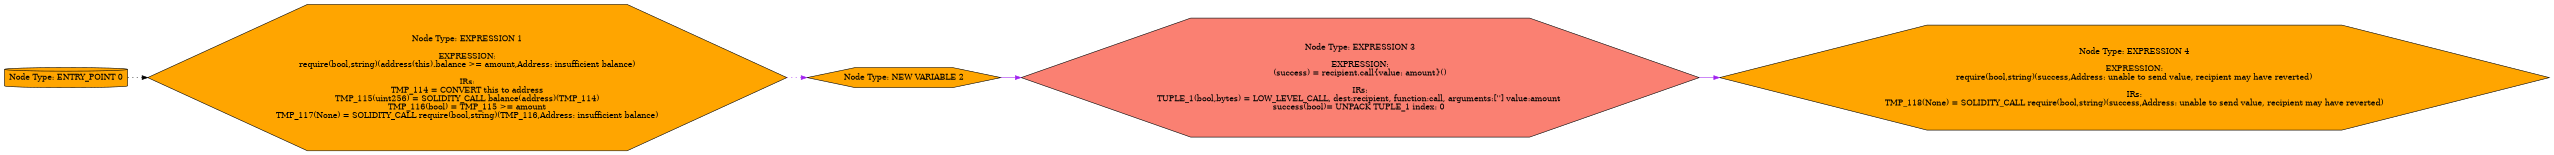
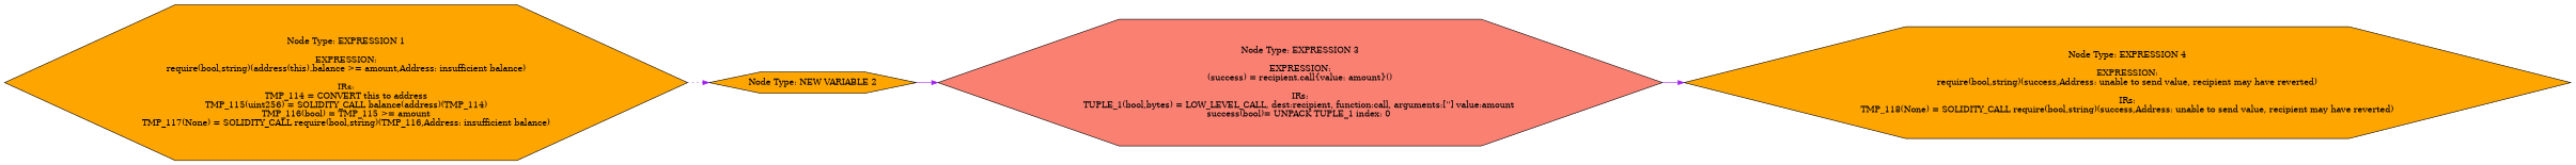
  digraph {
    rankdir=LR
    node [style=filled fillcolor=orange shape=hexagon]
    edge [color=purple style=dotted]
-   n1 [label="Node Type: ENTRY_POINT 0\n" shape=cylinder]
    n2 [label="Node Type: EXPRESSION 1\n\nEXPRESSION:\nrequire(bool,string)(address(this).balance >= amount,Address: insufficient balance)\n\nIRs:\nTMP_114 = CONVERT this to address\nTMP_115(uint256) = SOLIDITY_CALL balance(address)(TMP_114)\nTMP_116(bool) = TMP_115 >= amount\nTMP_117(None) = SOLIDITY_CALL require(bool,string)(TMP_116,Address: insufficient balance)"]
    n3 [label="Node Type: NEW VARIABLE 2\n"]
    n4 [label="Node Type: EXPRESSION 3\n\nEXPRESSION:\n(success) = recipient.call{value: amount}()\n\nIRs:\nTUPLE_1(bool,bytes) = LOW_LEVEL_CALL, dest:recipient, function:call, arguments:[''] value:amount \nsuccess(bool)= UNPACK TUPLE_1 index: 0 " fillcolor=salmon]
    n5 [label="Node Type: EXPRESSION 4\n\nEXPRESSION:\nrequire(bool,string)(success,Address: unable to send value, recipient may have reverted)\n\nIRs:\nTMP_118(None) = SOLIDITY_CALL require(bool,string)(success,Address: unable to send value, recipient may have reverted)"]
-   n1 -> n2 [color=black]
    n2 -> n3
    n3 -> n4 [style=solid]
    n4 -> n5 [style=solid]
  }
